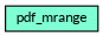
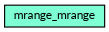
  digraph {
    rankdir=LR
    fontname=Lato
-   n1 [color=black fillcolor=aquamarine fontname=Lato fontsize=10 height=0.2 label=pdf_mrange shape=record style=filled width=0.4]
+   n1 [color=black fillcolor=aquamarine fontname=Lato fontsize=10 height=0.2 label=mrange_mrange shape=record style=filled width=0.4]
  }
